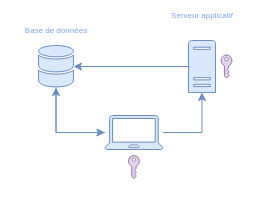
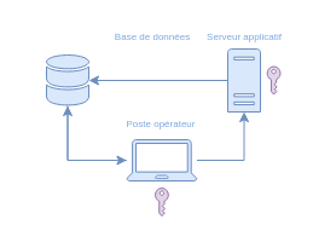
  <mxCell id="0" />
  <mxCell id="1" parent="0" />
  <mxCell id="2" style="edgeStyle=orthogonalEdgeStyle;rounded=0;orthogonalLoop=1;jettySize=auto;html=1;fillColor=#dae8fc;strokeColor=#6c8ebf;" parent="1" source="3" target="8" edge="1"><mxGeometry relative="1" as="geometry"><Array as="points"><mxPoint x="55" y="132" /></Array></mxGeometry></mxCell>
  <mxCell id="3" value="" style="shadow=0;dashed=0;html=1;strokeColor=#6c8ebf;labelPosition=center;verticalLabelPosition=bottom;verticalAlign=top;outlineConnect=0;align=center;shape=mxgraph.office.databases.database_mini_2;fillColor=#dae8fc;" parent="1" vertex="1"><mxGeometry x="38" y="45" width="35" height="42" as="geometry" /></mxCell>
  <mxCell id="4" style="edgeStyle=orthogonalEdgeStyle;rounded=0;orthogonalLoop=1;jettySize=auto;html=1;fillColor=#dae8fc;strokeColor=#6c8ebf;" parent="1" source="5" target="3" edge="1"><mxGeometry relative="1" as="geometry" /></mxCell>
  <mxCell id="5" value="" style="pointerEvents=1;shadow=0;dashed=0;html=1;strokeColor=#6c8ebf;labelPosition=center;verticalLabelPosition=bottom;verticalAlign=top;outlineConnect=0;align=center;shape=mxgraph.office.servers.physical_host;fillColor=#dae8fc;" parent="1" vertex="1"><mxGeometry x="188" y="40" width="27" height="52" as="geometry" /></mxCell>
  <mxCell id="6" style="edgeStyle=orthogonalEdgeStyle;rounded=0;orthogonalLoop=1;jettySize=auto;html=1;fillColor=#dae8fc;strokeColor=#6c8ebf;" parent="1" source="8" target="5" edge="1"><mxGeometry relative="1" as="geometry" /></mxCell>
  <mxCell id="7" style="edgeStyle=orthogonalEdgeStyle;rounded=0;orthogonalLoop=1;jettySize=auto;html=1;fillColor=#dae8fc;strokeColor=#6c8ebf;" parent="1" source="8" target="3" edge="1"><mxGeometry relative="1" as="geometry" /></mxCell>
  <mxCell id="8" value="" style="pointerEvents=1;shadow=0;dashed=0;html=1;strokeColor=#6c8ebf;fillColor=#dae8fc;labelPosition=center;verticalLabelPosition=bottom;verticalAlign=top;outlineConnect=0;align=center;shape=mxgraph.office.devices.laptop;" parent="1" vertex="1"><mxGeometry x="104.42" y="115" width="58" height="34" as="geometry" /></mxCell>
  <mxCell id="9" value="" style="pointerEvents=1;shadow=0;dashed=0;html=1;strokeColor=#9673a6;fillColor=#e1d5e7;labelPosition=center;verticalLabelPosition=bottom;verticalAlign=top;outlineConnect=0;align=center;shape=mxgraph.office.security.key_permissions;aspect=fixed;" parent="1" vertex="1"><mxGeometry x="128" y="155" width="10.85" height="23" as="geometry" /></mxCell>
  <mxCell id="10" value="" style="pointerEvents=1;shadow=0;dashed=0;html=1;strokeColor=#9673a6;fillColor=#e1d5e7;labelPosition=center;verticalLabelPosition=bottom;verticalAlign=top;outlineConnect=0;align=center;shape=mxgraph.office.security.key_permissions;aspect=fixed;" parent="1" vertex="1"><mxGeometry x="220.65" y="54.5" width="10.85" height="23" as="geometry" /></mxCell>
- <mxCell id="11" value="&lt;font style=&quot;font-size: 8px;&quot;&gt;Base de données&lt;/font&gt;" style="text;html=1;strokeColor=none;fillColor=none;align=center;verticalAlign=middle;whiteSpace=wrap;rounded=0;fontColor=#7EA6E0;fontSize=8;" parent="1" vertex="1"><mxGeometry x="20.5" y="20" width="70" height="20" as="geometry" /></mxCell>
- <mxCell id="12" value="&lt;font style=&quot;font-size: 8px;&quot;&gt;Serveur applicatif&lt;/font&gt;" style="text;html=1;strokeColor=none;fillColor=none;align=center;verticalAlign=middle;whiteSpace=wrap;rounded=0;fontColor=#7EA6E0;fontSize=8;" parent="1" vertex="1"><mxGeometry x="166.5" y="5" width="70" height="20" as="geometry" /></mxCell>
+ <mxCell id="11" value="&lt;font style=&quot;font-size: 8px;&quot;&gt;Base de données&lt;/font&gt;" style="text;html=1;strokeColor=none;fillColor=none;align=center;verticalAlign=middle;whiteSpace=wrap;rounded=0;fontColor=#7EA6E0;fontSize=8;" parent="1" vertex="1"><mxGeometry x="90.5" y="20" width="70" height="20" as="geometry" /></mxCell>
+ <mxCell id="12" value="&lt;font style=&quot;font-size: 8px;&quot;&gt;Serveur applicatif&lt;/font&gt;" style="text;html=1;strokeColor=none;fillColor=none;align=center;verticalAlign=middle;whiteSpace=wrap;rounded=0;fontColor=#7EA6E0;fontSize=8;" parent="1" vertex="1"><mxGeometry x="166.5" y="20" width="70" height="20" as="geometry" /></mxCell>
+ <mxCell id="13" value="Poste opérateur" style="text;html=1;strokeColor=none;fillColor=none;align=center;verticalAlign=middle;whiteSpace=wrap;rounded=0;fontColor=#7EA6E0;fontSize=8;" parent="1" vertex="1"><mxGeometry x="103" y="92" width="60" height="20" as="geometry" /></mxCell>
